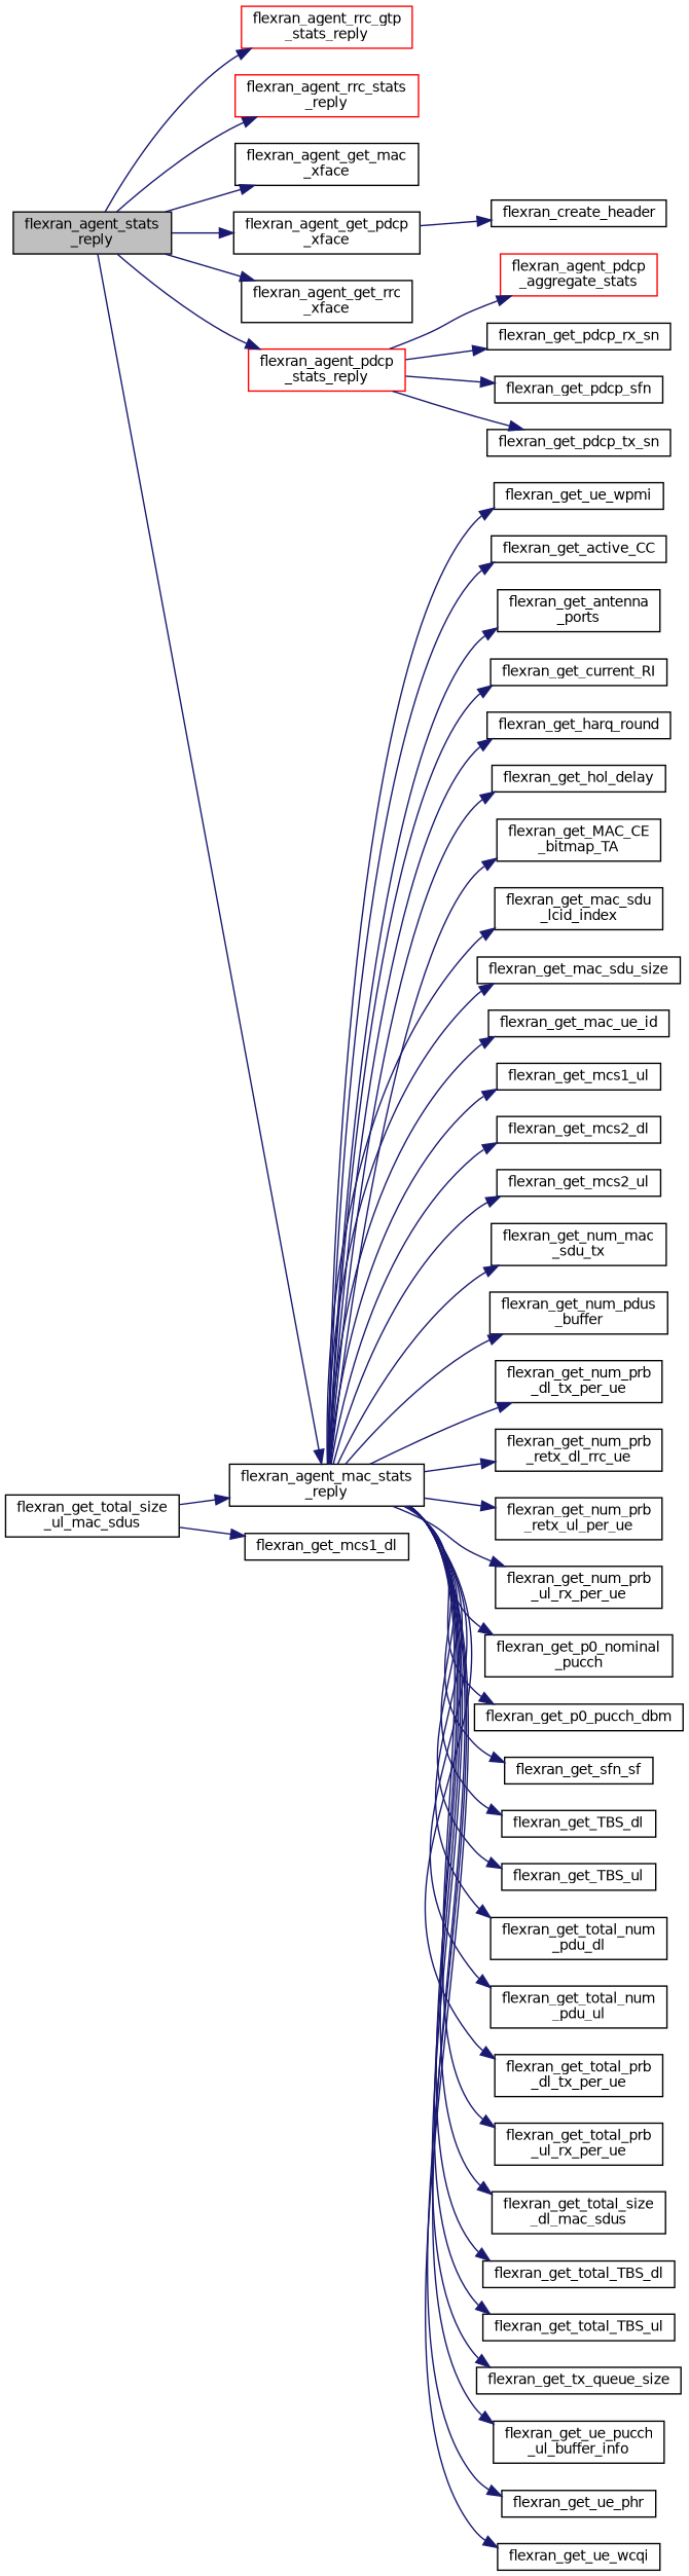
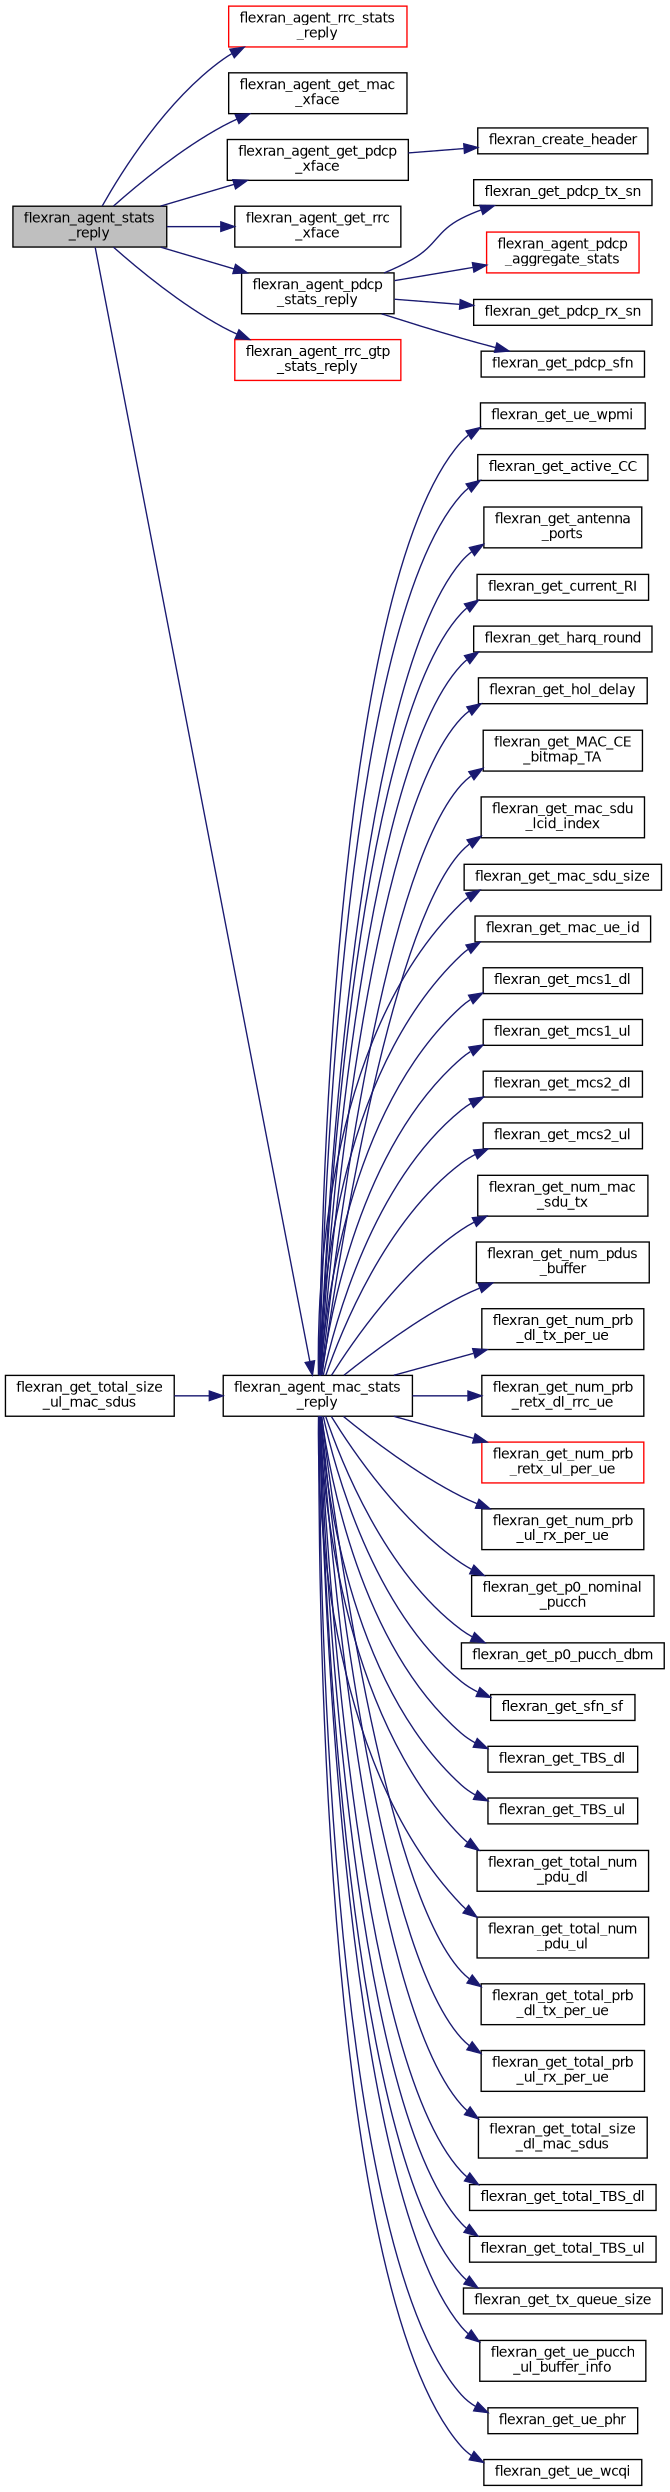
  digraph {
    rankdir=LR
    node [color=black fillcolor=white fontname=Helvetica fontsize=10 shape=record style=filled]
    edge [color=midnightblue fontname=Helvetica fontsize=10 labelfontname=Helvetica labelfontsize=10 style=solid]
    n1 [fillcolor=grey75 fontcolor=black height=0.2 label="flexran_agent_stats\l_reply" width=0.4]
    n2 [height=0.2 label="flexran_agent_get_mac\l_xface" width=0.4]
    n3 [height=0.2 label="flexran_agent_get_pdcp\l_xface" width=0.4]
    n4 [height=0.2 label="flexran_agent_get_rrc\l_xface" width=0.4]
    n5 [height=0.2 label="flexran_agent_mac_stats\l_reply" width=0.4]
-   n6 [color=red height=0.2 label="flexran_agent_pdcp\l_stats_reply" width=0.4]
+   n6 [height=0.2 label="flexran_agent_pdcp\l_stats_reply" width=0.4]
    n7 [color=red height=0.2 label="flexran_agent_rrc_gtp\l_stats_reply" width=0.4]
    n8 [color=red height=0.2 label="flexran_agent_rrc_stats\l_reply" width=0.4]
    n9 [height=0.2 label=flexran_create_header width=0.4]
    n10 [height=0.2 label=flexran_get_active_CC width=0.4]
    n11 [height=0.2 label="flexran_get_antenna\l_ports" width=0.4]
    n12 [height=0.2 label=flexran_get_current_RI width=0.4]
    n13 [height=0.2 label=flexran_get_harq_round width=0.4]
    n14 [height=0.2 label=flexran_get_hol_delay width=0.4]
    n15 [height=0.2 label="flexran_get_MAC_CE\l_bitmap_TA" width=0.4]
    n16 [height=0.2 label="flexran_get_mac_sdu\l_lcid_index" width=0.4]
    n17 [height=0.2 label=flexran_get_mac_sdu_size width=0.4]
    n18 [height=0.2 label=flexran_get_mac_ue_id width=0.4]
    n19 [height=0.2 label=flexran_get_mcs1_dl width=0.4]
    n20 [height=0.2 label=flexran_get_mcs1_ul width=0.4]
    n21 [height=0.2 label=flexran_get_mcs2_dl width=0.4]
    n22 [height=0.2 label=flexran_get_mcs2_ul width=0.4]
    n23 [height=0.2 label="flexran_get_num_mac\l_sdu_tx" width=0.4]
    n24 [height=0.2 label="flexran_get_num_pdus\l_buffer" width=0.4]
    n25 [height=0.2 label="flexran_get_num_prb\l_dl_tx_per_ue" width=0.4]
    n26 [height=0.2 label="flexran_get_num_prb\l_retx_dl_rrc_ue" width=0.4]
-   n27 [height=0.2 label="flexran_get_num_prb\l_retx_ul_per_ue" width=0.4]
+   n27 [color=red height=0.2 label="flexran_get_num_prb\l_retx_ul_per_ue" width=0.4]
    n28 [height=0.2 label="flexran_get_num_prb\l_ul_rx_per_ue" width=0.4]
    n29 [height=0.2 label="flexran_get_p0_nominal\l_pucch" width=0.4]
    n30 [height=0.2 label=flexran_get_p0_pucch_dbm width=0.4]
    n31 [height=0.2 label=flexran_get_sfn_sf width=0.4]
    n32 [height=0.2 label=flexran_get_TBS_dl width=0.4]
    n33 [height=0.2 label=flexran_get_TBS_ul width=0.4]
    n34 [height=0.2 label="flexran_get_total_num\l_pdu_dl" width=0.4]
    n35 [height=0.2 label="flexran_get_total_num\l_pdu_ul" width=0.4]
    n36 [height=0.2 label="flexran_get_total_prb\l_dl_tx_per_ue" width=0.4]
    n37 [height=0.2 label="flexran_get_total_prb\l_ul_rx_per_ue" width=0.4]
    n38 [height=0.2 label="flexran_get_total_size\l_dl_mac_sdus" width=0.4]
    n39 [height=0.2 label=flexran_get_total_TBS_dl width=0.4]
    n40 [height=0.2 label=flexran_get_total_TBS_ul width=0.4]
    n41 [height=0.2 label=flexran_get_tx_queue_size width=0.4]
    n42 [height=0.2 label="flexran_get_ue_pucch\l_ul_buffer_info" width=0.4]
    n43 [height=0.2 label=flexran_get_ue_phr width=0.4]
    n44 [height=0.2 label=flexran_get_ue_wcqi width=0.4]
    n45 [height=0.2 label=flexran_get_ue_wpmi width=0.4]
    n46 [color=red height=0.2 label="flexran_agent_pdcp\l_aggregate_stats" width=0.4]
    n47 [height=0.2 label=flexran_get_pdcp_rx_sn width=0.4]
    n48 [height=0.2 label=flexran_get_pdcp_sfn width=0.4]
    n49 [height=0.2 label=flexran_get_pdcp_tx_sn width=0.4]
    n50 [height=0.2 label="flexran_get_total_size\l_ul_mac_sdus" width=0.4]
    n1 -> n2
    n1 -> n3
    n1 -> n4
    n1 -> n5
    n1 -> n6
    n1 -> n7
    n1 -> n8
    n3 -> n9
    n5 -> n10
    n5 -> n11
    n5 -> n12
    n5 -> n13
    n5 -> n14
    n5 -> n15
    n5 -> n16
    n5 -> n17
    n5 -> n18
-   n50 -> n19
+   n5 -> n19
    n5 -> n20
    n5 -> n21
    n5 -> n22
    n5 -> n23
    n5 -> n24
    n5 -> n25
    n5 -> n26
    n5 -> n27
    n5 -> n28
    n5 -> n29
    n5 -> n30
    n5 -> n31
    n5 -> n32
    n5 -> n33
    n5 -> n34
    n5 -> n35
    n5 -> n36
    n5 -> n37
    n5 -> n38
    n5 -> n39
    n5 -> n40
    n5 -> n41
    n5 -> n42
    n5 -> n43
    n5 -> n44
    n5 -> n45
    n6 -> n46
    n6 -> n47
    n6 -> n48
    n6 -> n49
    n50 -> n5
  }
